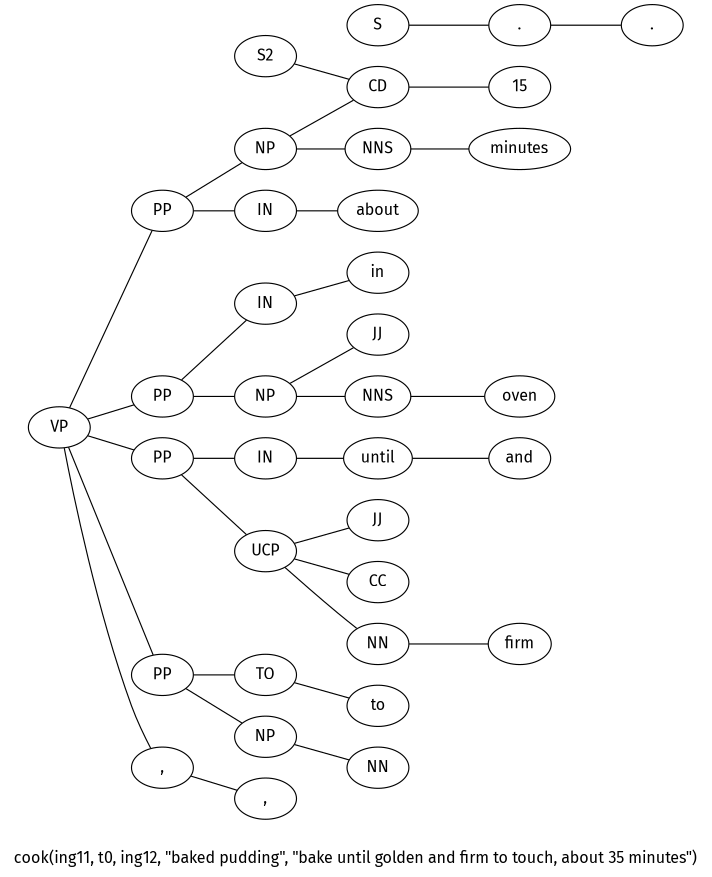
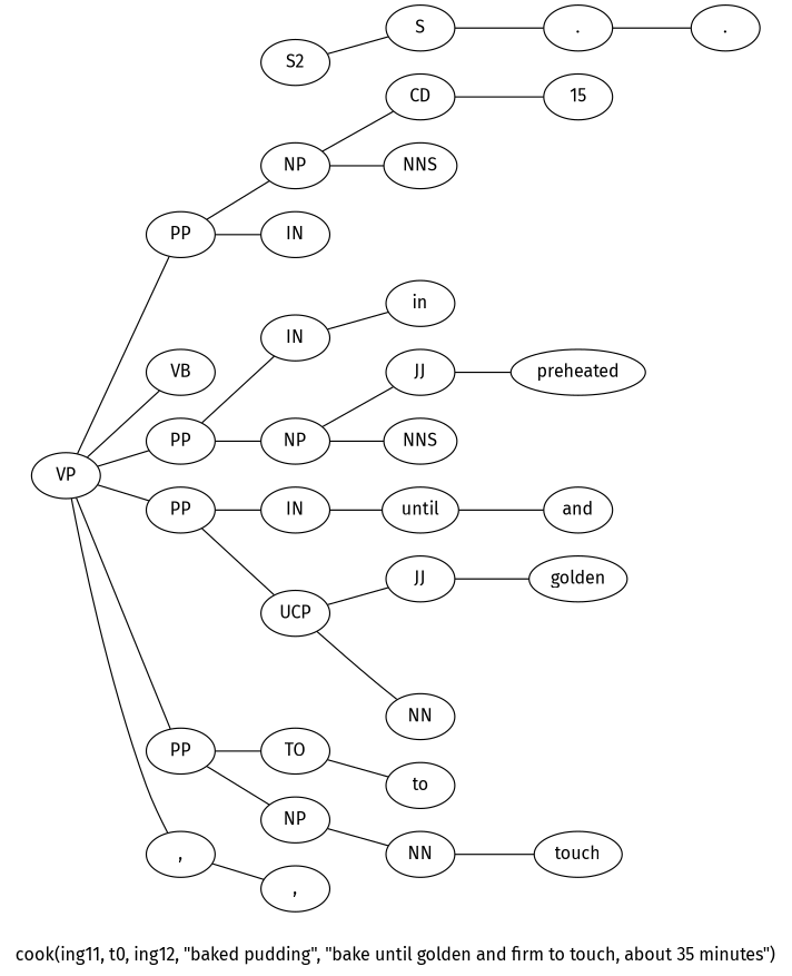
  graph {
    fontname="Fira Sans"
    label="cook(ing11, t0, ing12, \"baked pudding\", \"bake until golden and firm to touch, about 35 minutes\")"
    rankdir=LR
    node [fontname="Fira Sans"]
    edge [fontname="Fira Sans"]
    n1 [label=S2]
    n2 [label=S]
    n3 [label="."]
    n4 [label=VP]
+   n5 [label=VB]
    n6 [label=PP]
    n7 [label=PP]
    n8 [label=PP]
    n9 [label=","]
    n10 [label=PP]
    n11 [label="."]
    n12 [label=IN]
    n13 [label=NP]
    n14 [label=IN]
    n15 [label=UCP]
    n16 [label=TO]
    n17 [label=NP]
    n18 [label=","]
    n19 [label=IN]
    n20 [label=NP]
    n21 [label=in]
    n22 [label=JJ]
    n23 [label=NNS]
-   n25 [label=oven]
+   n24 [label=preheated]
    n26 [label=until]
    n27 [label=JJ]
-   n28 [label=CC]
    n29 [label=NN]
    n30 [label=and]
-   n32 [label=firm]
+   n31 [label=golden]
    n33 [label=to]
    n34 [label=NN]
-   n36 [label=about]
+   n35 [label=touch]
    n37 [label=CD]
    n38 [label=NNS]
    n39 [label=15]
-   n40 [label=minutes]
-   n1 -- n37
+   n1 -- n2
    n2 -- n3
    n3 -- n11
+   n4 -- n5
    n4 -- n6
    n4 -- n7
    n4 -- n8
    n4 -- n9
    n4 -- n10
    n6 -- n12
    n6 -- n13
    n7 -- n14
    n7 -- n15
    n8 -- n16
    n8 -- n17
    n9 -- n18
    n10 -- n19
    n10 -- n20
    n12 -- n21
    n13 -- n22
    n13 -- n23
    n14 -- n26
    n15 -- n27
-   n15 -- n28
    n15 -- n29
    n16 -- n33
    n17 -- n34
-   n19 -- n36
    n20 -- n37
    n20 -- n38
-   n23 -- n25
+   n22 -- n24
    n26 -- n30
-   n29 -- n32
+   n27 -- n31
+   n34 -- n35
    n37 -- n39
-   n38 -- n40
  }
